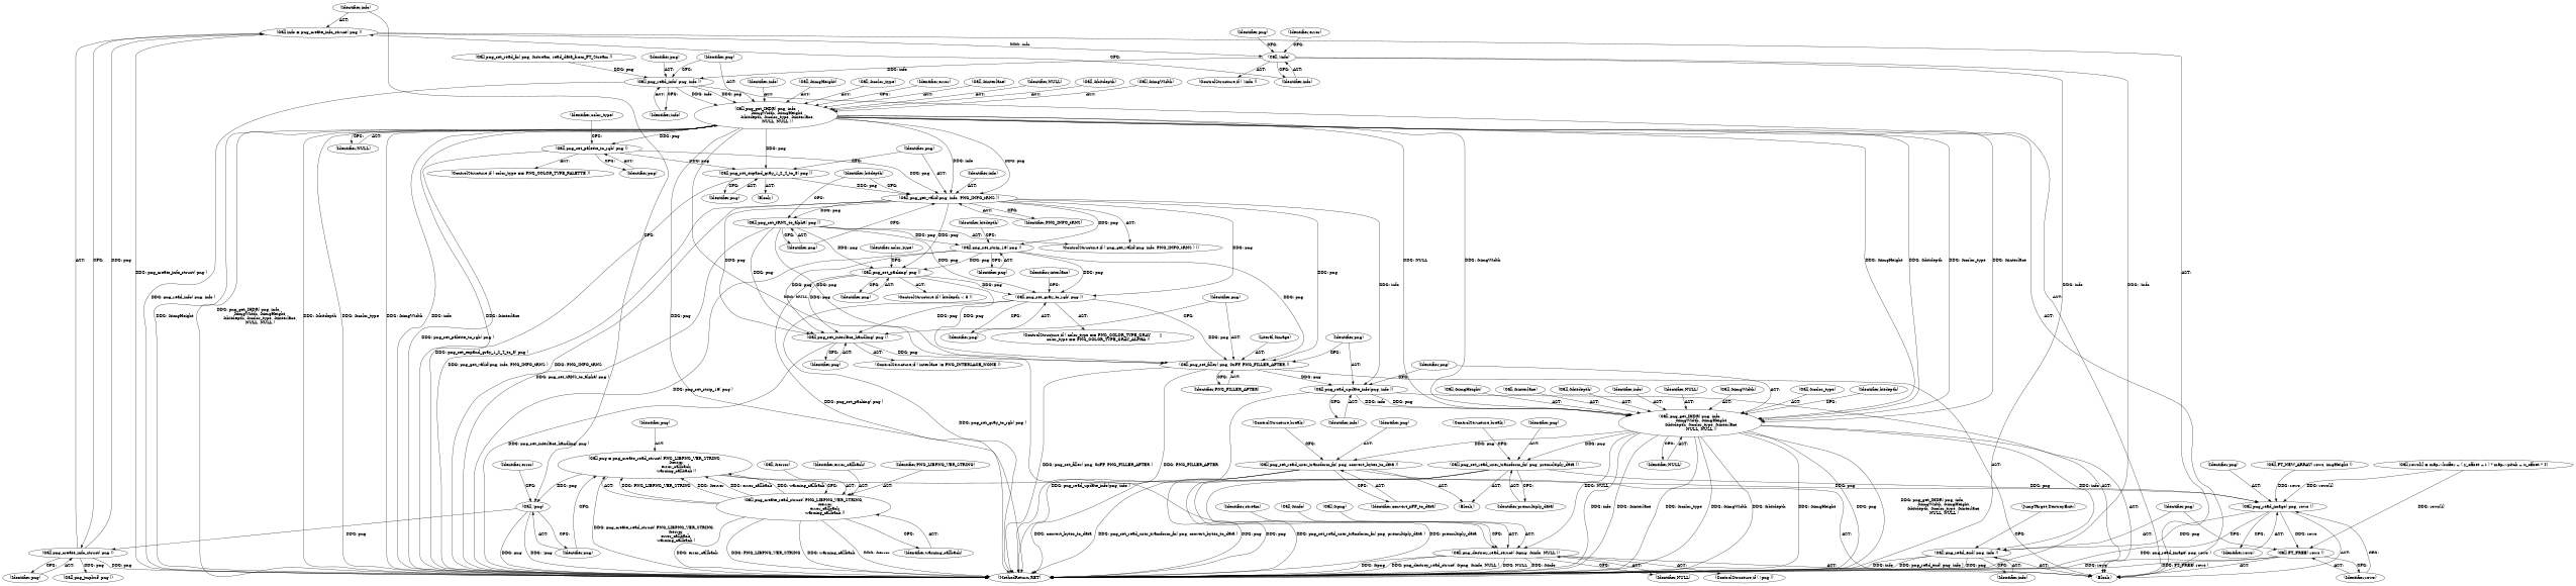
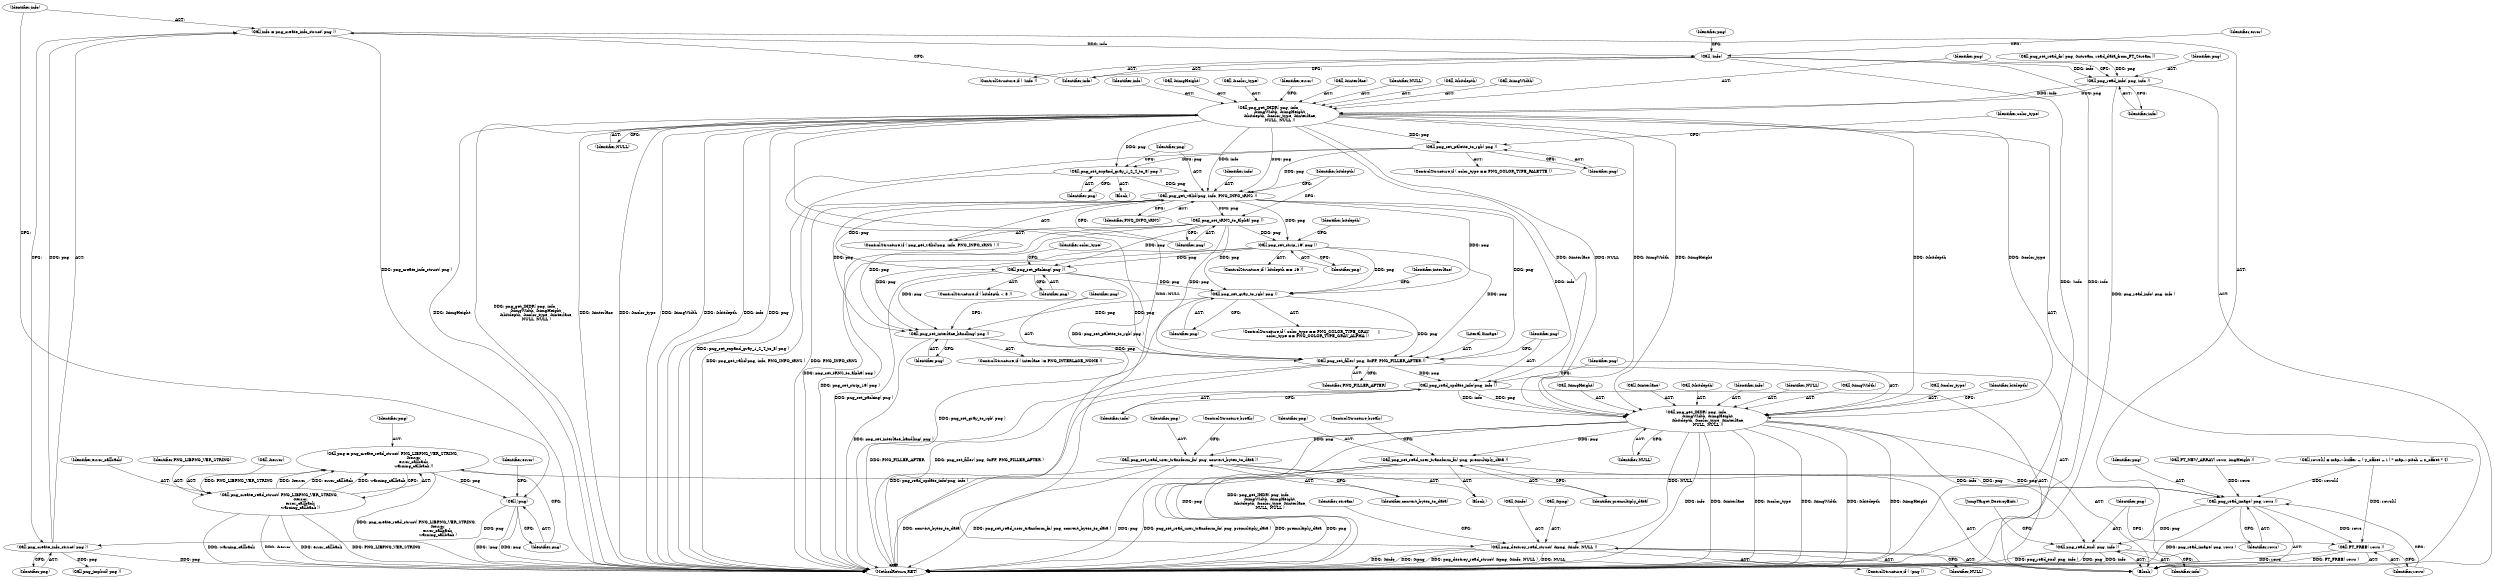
  digraph {
    n1 [label="(Call,info = png_create_info_struct( png ))"]
    n2 [label="(Call,png_create_info_struct( png ))"]
    n3 [label="(Call,!info)"]
    n4 [label="(Block,)"]
    n5 [label="(MethodReturn,RET)"]
    n6 [label="(Identifier,png)"]
    n7 [label="(Call,png_jmpbuf( png ))"]
    n8 [label="(Call,png_read_info( png, info ))"]
    n9 [label="(ControlStructure,if ( !info ))"]
    n10 [label="(Identifier,info)"]
    n11 [label="(Call,!png)"]
    n12 [label="(Identifier,png)"]
    n13 [label="(Call,png = png_create_read_struct( PNG_LIBPNG_VER_STRING,\n                                  &error,\n                                  error_callback,\n                                  warning_callback ))"]
    n14 [label="(ControlStructure,if ( !png ))"]
    n15 [label="(Call,png_create_read_struct( PNG_LIBPNG_VER_STRING,\n                                  &error,\n                                  error_callback,\n                                  warning_callback ))"]
-   n16 [label="(Identifier,warning_callback)"]
    n17 [label="(Call,png_get_IHDR( png, info,\n                  &imgWidth, &imgHeight,\n                  &bitdepth, &color_type, &interlace,\n                  NULL, NULL ))"]
    n18 [label="(Identifier,info)"]
    n19 [label="(Call,png_set_palette_to_rgb( png ))"]
    n20 [label="(Call,png_set_expand_gray_1_2_4_to_8( png ))"]
    n21 [label="(Call,png_get_valid(png, info, PNG_INFO_tRNS ))"]
    n22 [label="(Call,png_get_IHDR( png, info,\n                  &imgWidth, &imgHeight,\n                  &bitdepth, &color_type, &interlace,\n                  NULL, NULL ))"]
    n23 [label="(Call,png_destroy_read_struct( &png, &info, NULL ))"]
    n24 [label="(Identifier,NULL)"]
    n25 [label="(Identifier,png)"]
    n26 [label="(ControlStructure,if ( color_type == PNG_COLOR_TYPE_PALETTE ))"]
    n27 [label="(Block,)"]
    n28 [label="(Identifier,png)"]
    n29 [label="(Call,png_set_tRNS_to_alpha( png ))"]
    n30 [label="(Call,png_set_strip_16( png ))"]
    n31 [label="(Call,png_set_packing( png ))"]
    n32 [label="(Call,png_set_gray_to_rgb( png ))"]
    n33 [label="(Call,png_set_interlace_handling( png ))"]
    n34 [label="(Call,png_set_filler( png, 0xFF, PNG_FILLER_AFTER ))"]
    n35 [label="(Call,png_read_update_info(png, info ))"]
    n36 [label="(Identifier,PNG_INFO_tRNS)"]
    n37 [label="(ControlStructure,if ( png_get_valid(png, info, PNG_INFO_tRNS ) ))"]
    n38 [label="(Call,png_set_read_user_transform_fn( png, premultiply_data ))"]
    n39 [label="(Call,png_read_end( png, info ))"]
    n40 [label="(Call,png_set_read_user_transform_fn( png, convert_bytes_to_data ))"]
    n41 [label="(Identifier,NULL)"]
    n42 [label="(Identifier,NULL)"]
    n43 [label="(Identifier,png)"]
+   n44 [label="(ControlStructure,if ( bitdepth == 16 ))"]
    n45 [label="(Identifier,png)"]
    n46 [label="(ControlStructure,if ( bitdepth < 8 ))"]
    n47 [label="(Identifier,png)"]
    n48 [label="(Identifier,png)"]
    n49 [label="(ControlStructure,if ( color_type == PNG_COLOR_TYPE_GRAY       ||\n         color_type == PNG_COLOR_TYPE_GRAY_ALPHA ))"]
    n50 [label="(ControlStructure,if ( interlace != PNG_INTERLACE_NONE ))"]
    n51 [label="(Identifier,png)"]
    n52 [label="(Identifier,PNG_FILLER_AFTER)"]
    n53 [label="(Identifier,info)"]
    n54 [label="(Call,png_read_image( png, rows ))"]
    n55 [label="(Identifier,premultiply_data)"]
    n56 [label="(Block,)"]
    n57 [label="(Identifier,info)"]
-   n58 [label="(Identifier,convert_xFF_to_data)"]
+   n58 [label="(Identifier,convert_bytes_to_data)"]
    n59 [label="(Call,FT_FREE( rows ))"]
    n60 [label="(Identifier,rows)"]
    n61 [label="(Identifier,rows)"]
    n62 [label="(Identifier,error_callback)"]
    n63 [label="(Identifier,png)"]
    n64 [label="(Identifier,info)"]
    n65 [label="(Call,&imgHeight)"]
    n66 [label="(Identifier,NULL)"]
    n67 [label="(Identifier,png)"]
    n68 [label="(ControlStructure,break;)"]
    n69 [label="(Identifier,interlace)"]
    n70 [label="(Call,&info)"]
    n71 [label="(Call,&imgWidth)"]
    n72 [label="(JumpTarget,DestroyExit:)"]
    n73 [label="(Identifier,png)"]
    n74 [label="(Identifier,png)"]
    n75 [label="(ControlStructure,break;)"]
    n76 [label="(Call,&color_type)"]
    n77 [label="(Identifier,bitdepth)"]
    n78 [label="(Call,&imgHeight)"]
    n79 [label="(Identifier,png)"]
    n80 [label="(Call,&interlace)"]
    n81 [label="(Identifier,bitdepth)"]
    n82 [label="(Identifier,color_type)"]
    n83 [label="(Identifier,NULL)"]
    n84 [label="(Call,&bitdepth)"]
    n85 [label="(Identifier,PNG_LIBPNG_VER_STRING)"]
    n86 [label="(Call,&png)"]
    n87 [label="(Identifier,bitdepth)"]
    n88 [label="(Call,&imgWidth)"]
    n89 [label="(Identifier,info)"]
    n90 [label="(Identifier,png)"]
    n91 [label="(Identifier,error)"]
    n92 [label="(Identifier,png)"]
    n93 [label="(Call,FT_NEW_ARRAY( rows, imgHeight ))"]
    n94 [label="(Identifier,png)"]
    n95 [label="(Call,rows[i] = map->buffer + ( y_offset + i ) * map->pitch + x_offset * 4)"]
    n96 [label="(Call,&interlace)"]
    n97 [label="(Call,&color_type)"]
    n98 [label="(Call,&bitdepth)"]
    n99 [label="(Call,&error)"]
    n100 [label="(Identifier,info)"]
    n101 [label="(Identifier,png)"]
    n102 [label="(Identifier,info)"]
    n103 [label="(Call,png_set_read_fn( png, &stream, read_data_from_FT_Stream ))"]
    n104 [label="(Identifier,png)"]
    n105 [label="(Identifier,error)"]
    n106 [label="(Identifier,error)"]
    n107 [label="(Identifier,png)"]
    n108 [label="(Identifier,png)"]
    n109 [label="(Identifier,stream)"]
    n110 [label="(Literal,0image)"]
    n111 [label="(Identifier,color_type)"]
    n1 -> n2 [label="CFG: "]
    n1 -> n3 [label="DDG: info"]
    n1 -> n4 [label="AST: "]
    n1 -> n5 [label="DDG: png_create_info_struct( png )"]
    n2 -> n1 [label="AST: "]
    n2 -> n1 [label="DDG: png"]
    n2 -> n5 [label="DDG: png"]
    n2 -> n6 [label="CFG: "]
    n2 -> n7 [label="DDG: png"]
    n3 -> n5 [label="DDG: info"]
    n3 -> n5 [label="DDG: !info"]
    n3 -> n8 [label="DDG: info"]
    n3 -> n9 [label="AST: "]
    n3 -> n10 [label="CFG: "]
    n6 -> n2 [label="AST: "]
    n8 -> n4 [label="AST: "]
    n8 -> n5 [label="DDG: png_read_info( png, info )"]
    n8 -> n17 [label="DDG: png"]
    n8 -> n17 [label="DDG: info"]
    n8 -> n18 [label="CFG: "]
    n10 -> n1 [label="CFG: "]
    n10 -> n3 [label="AST: "]
    n11 -> n2 [label="DDG: png"]
    n11 -> n5 [label="DDG: png"]
    n11 -> n5 [label="DDG: !png"]
    n11 -> n12 [label="CFG: "]
    n12 -> n11 [label="AST: "]
    n12 -> n13 [label="CFG: "]
    n13 -> n4 [label="AST: "]
    n13 -> n5 [label="DDG: png_create_read_struct( PNG_LIBPNG_VER_STRING,\n                                  &error,\n                                  error_callback,\n                                  warning_callback )"]
    n13 -> n11 [label="DDG: png"]
    n13 -> n15 [label="CFG: "]
    n15 -> n5 [label="DDG: warning_callback"]
    n15 -> n5 [label="DDG: &error"]
    n15 -> n5 [label="DDG: error_callback"]
    n15 -> n5 [label="DDG: PNG_LIBPNG_VER_STRING"]
    n15 -> n13 [label="AST: "]
    n15 -> n13 [label="DDG: PNG_LIBPNG_VER_STRING"]
    n15 -> n13 [label="DDG: &error"]
    n15 -> n13 [label="DDG: error_callback"]
    n15 -> n13 [label="DDG: warning_callback"]
-   n15 -> n16 [label="CFG: "]
-   n16 -> n15 [label="AST: "]
    n17 -> n4 [label="AST: "]
    n17 -> n5 [label="DDG: &imgHeight"]
    n17 -> n5 [label="DDG: png_get_IHDR( png, info,\n                  &imgWidth, &imgHeight,\n                  &bitdepth, &color_type, &interlace,\n                  NULL, NULL )"]
    n17 -> n5 [label="DDG: &color_type"]
    n17 -> n5 [label="DDG: &imgWidth"]
    n17 -> n5 [label="DDG: &interlace"]
    n17 -> n5 [label="DDG: &bitdepth"]
    n17 -> n5 [label="DDG: info"]
    n17 -> n5 [label="DDG: png"]
    n17 -> n19 [label="DDG: png"]
    n17 -> n20 [label="DDG: png"]
    n17 -> n21 [label="DDG: png"]
    n17 -> n21 [label="DDG: info"]
    n17 -> n22 [label="DDG: &imgWidth"]
    n17 -> n22 [label="DDG: &imgHeight"]
    n17 -> n22 [label="DDG: &bitdepth"]
    n17 -> n22 [label="DDG: &color_type"]
    n17 -> n22 [label="DDG: &interlace"]
    n17 -> n22 [label="DDG: NULL"]
    n17 -> n23 [label="DDG: NULL"]
    n17 -> n24 [label="CFG: "]
    n18 -> n8 [label="AST: "]
    n19 -> n5 [label="DDG: png_set_palette_to_rgb( png )"]
    n19 -> n20 [label="DDG: png"]
    n19 -> n21 [label="DDG: png"]
    n19 -> n25 [label="CFG: "]
    n19 -> n26 [label="AST: "]
    n20 -> n5 [label="DDG: png_set_expand_gray_1_2_4_to_8( png )"]
    n20 -> n21 [label="DDG: png"]
    n20 -> n27 [label="AST: "]
    n20 -> n28 [label="CFG: "]
    n21 -> n5 [label="DDG: png_get_valid(png, info, PNG_INFO_tRNS )"]
    n21 -> n5 [label="DDG: PNG_INFO_tRNS"]
    n21 -> n29 [label="DDG: png"]
    n21 -> n30 [label="DDG: png"]
    n21 -> n31 [label="DDG: png"]
    n21 -> n32 [label="DDG: png"]
    n21 -> n33 [label="DDG: png"]
    n21 -> n34 [label="DDG: png"]
    n21 -> n35 [label="DDG: info"]
    n21 -> n36 [label="CFG: "]
    n21 -> n37 [label="AST: "]
    n22 -> n4 [label="AST: "]
    n22 -> n5 [label="DDG: &color_type"]
    n22 -> n5 [label="DDG: &imgWidth"]
    n22 -> n5 [label="DDG: &bitdepth"]
    n22 -> n5 [label="DDG: &imgHeight"]
    n22 -> n5 [label="DDG: png"]
    n22 -> n5 [label="DDG: png_get_IHDR( png, info,\n                  &imgWidth, &imgHeight,\n                  &bitdepth, &color_type, &interlace,\n                  NULL, NULL )"]
    n22 -> n5 [label="DDG: info"]
    n22 -> n5 [label="DDG: &interlace"]
    n22 -> n23 [label="DDG: NULL"]
    n22 -> n38 [label="DDG: png"]
    n22 -> n39 [label="DDG: info"]
    n22 -> n40 [label="DDG: png"]
    n22 -> n41 [label="CFG: "]
    n23 -> n4 [label="AST: "]
    n23 -> n5 [label="DDG: &info"]
    n23 -> n5 [label="DDG: &png"]
    n23 -> n5 [label="DDG: png_destroy_read_struct( &png, &info, NULL )"]
    n23 -> n5 [label="DDG: NULL"]
    n23 -> n14 [label="AST: "]
    n23 -> n42 [label="CFG: "]
    n24 -> n17 [label="AST: "]
    n25 -> n19 [label="AST: "]
    n28 -> n20 [label="AST: "]
    n29 -> n5 [label="DDG: png_set_tRNS_to_alpha( png )"]
    n29 -> n30 [label="DDG: png"]
    n29 -> n31 [label="DDG: png"]
    n29 -> n32 [label="DDG: png"]
    n29 -> n33 [label="DDG: png"]
    n29 -> n34 [label="DDG: png"]
    n29 -> n37 [label="AST: "]
    n29 -> n43 [label="CFG: "]
    n30 -> n5 [label="DDG: png_set_strip_16( png )"]
    n30 -> n31 [label="DDG: png"]
    n30 -> n32 [label="DDG: png"]
    n30 -> n33 [label="DDG: png"]
    n30 -> n34 [label="DDG: png"]
+   n30 -> n44 [label="AST: "]
    n30 -> n45 [label="CFG: "]
    n31 -> n5 [label="DDG: png_set_packing( png )"]
    n31 -> n32 [label="DDG: png"]
    n31 -> n33 [label="DDG: png"]
    n31 -> n34 [label="DDG: png"]
    n31 -> n46 [label="AST: "]
    n31 -> n47 [label="CFG: "]
    n32 -> n5 [label="DDG: png_set_gray_to_rgb( png )"]
    n32 -> n33 [label="DDG: png"]
    n32 -> n34 [label="DDG: png"]
    n32 -> n48 [label="CFG: "]
    n32 -> n49 [label="AST: "]
    n33 -> n5 [label="DDG: png_set_interlace_handling( png )"]
    n33 -> n34 [label="DDG: png"]
    n33 -> n50 [label="AST: "]
    n33 -> n51 [label="CFG: "]
    n34 -> n4 [label="AST: "]
    n34 -> n5 [label="DDG: png_set_filler( png, 0xFF, PNG_FILLER_AFTER )"]
    n34 -> n5 [label="DDG: PNG_FILLER_AFTER"]
    n34 -> n35 [label="DDG: png"]
    n34 -> n52 [label="CFG: "]
    n35 -> n4 [label="AST: "]
    n35 -> n5 [label="DDG: png_read_update_info(png, info )"]
    n35 -> n22 [label="DDG: png"]
    n35 -> n22 [label="DDG: info"]
    n35 -> n53 [label="CFG: "]
    n36 -> n21 [label="AST: "]
    n38 -> n5 [label="DDG: png_set_read_user_transform_fn( png, premultiply_data )"]
    n38 -> n5 [label="DDG: premultiply_data"]
    n38 -> n5 [label="DDG: png"]
    n38 -> n54 [label="DDG: png"]
    n38 -> n55 [label="CFG: "]
    n38 -> n56 [label="AST: "]
    n39 -> n4 [label="AST: "]
    n39 -> n5 [label="DDG: info"]
    n39 -> n5 [label="DDG: png_read_end( png, info )"]
    n39 -> n5 [label="DDG: png"]
    n39 -> n57 [label="CFG: "]
    n40 -> n5 [label="DDG: convert_bytes_to_data"]
    n40 -> n5 [label="DDG: png_set_read_user_transform_fn( png, convert_bytes_to_data )"]
    n40 -> n5 [label="DDG: png"]
    n40 -> n54 [label="DDG: png"]
    n40 -> n56 [label="AST: "]
    n40 -> n58 [label="CFG: "]
    n41 -> n22 [label="AST: "]
    n42 -> n23 [label="AST: "]
    n43 -> n21 [label="CFG: "]
    n43 -> n29 [label="AST: "]
    n45 -> n30 [label="AST: "]
    n47 -> n31 [label="AST: "]
    n48 -> n32 [label="AST: "]
    n51 -> n33 [label="AST: "]
    n52 -> n34 [label="AST: "]
    n53 -> n35 [label="AST: "]
    n54 -> n4 [label="AST: "]
    n54 -> n5 [label="DDG: png_read_image( png, rows )"]
    n54 -> n39 [label="DDG: png"]
    n54 -> n59 [label="DDG: rows"]
    n54 -> n60 [label="CFG: "]
    n55 -> n38 [label="AST: "]
    n57 -> n39 [label="AST: "]
    n58 -> n40 [label="AST: "]
    n59 -> n4 [label="AST: "]
    n59 -> n5 [label="DDG: rows"]
    n59 -> n5 [label="DDG: FT_FREE( rows )"]
    n59 -> n61 [label="CFG: "]
    n60 -> n54 [label="AST: "]
    n61 -> n54 [label="CFG: "]
    n61 -> n59 [label="AST: "]
    n62 -> n15 [label="AST: "]
    n63 -> n33 [label="CFG: "]
    n63 -> n34 [label="AST: "]
    n64 -> n17 [label="AST: "]
    n65 -> n17 [label="AST: "]
    n66 -> n22 [label="AST: "]
    n67 -> n8 [label="AST: "]
    n68 -> n38 [label="CFG: "]
    n69 -> n32 [label="CFG: "]
    n70 -> n23 [label="AST: "]
    n71 -> n22 [label="AST: "]
    n72 -> n39 [label="CFG: "]
    n73 -> n22 [label="AST: "]
    n73 -> n35 [label="CFG: "]
    n74 -> n54 [label="AST: "]
    n75 -> n40 [label="CFG: "]
    n76 -> n22 [label="AST: "]
    n77 -> n22 [label="CFG: "]
    n78 -> n22 [label="AST: "]
    n79 -> n20 [label="CFG: "]
    n79 -> n21 [label="AST: "]
    n80 -> n17 [label="AST: "]
    n81 -> n21 [label="CFG: "]
    n81 -> n29 [label="CFG: "]
    n82 -> n31 [label="CFG: "]
    n83 -> n17 [label="AST: "]
    n84 -> n17 [label="AST: "]
    n85 -> n15 [label="AST: "]
    n86 -> n23 [label="AST: "]
    n87 -> n30 [label="CFG: "]
    n88 -> n17 [label="AST: "]
    n89 -> n1 [label="AST: "]
    n89 -> n11 [label="CFG: "]
    n90 -> n38 [label="AST: "]
    n91 -> n11 [label="CFG: "]
    n92 -> n8 [label="CFG: "]
    n92 -> n17 [label="AST: "]
    n93 -> n54 [label="DDG: rows"]
    n94 -> n13 [label="AST: "]
    n95 -> n54 [label="DDG: rows[i]"]
    n95 -> n59 [label="DDG: rows[i]"]
    n96 -> n22 [label="AST: "]
    n97 -> n17 [label="AST: "]
    n98 -> n22 [label="AST: "]
    n99 -> n15 [label="AST: "]
    n100 -> n21 [label="AST: "]
    n101 -> n40 [label="AST: "]
    n102 -> n22 [label="AST: "]
    n103 -> n8 [label="DDG: png"]
    n104 -> n39 [label="AST: "]
    n104 -> n59 [label="CFG: "]
    n105 -> n3 [label="CFG: "]
    n106 -> n17 [label="CFG: "]
    n107 -> n34 [label="CFG: "]
    n107 -> n35 [label="AST: "]
    n108 -> n3 [label="CFG: "]
    n109 -> n23 [label="CFG: "]
    n110 -> n34 [label="AST: "]
    n111 -> n19 [label="CFG: "]
  }
